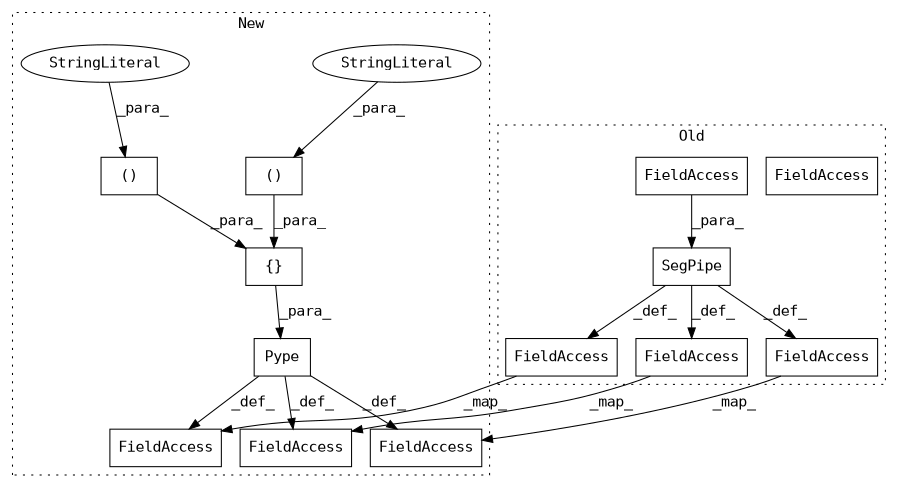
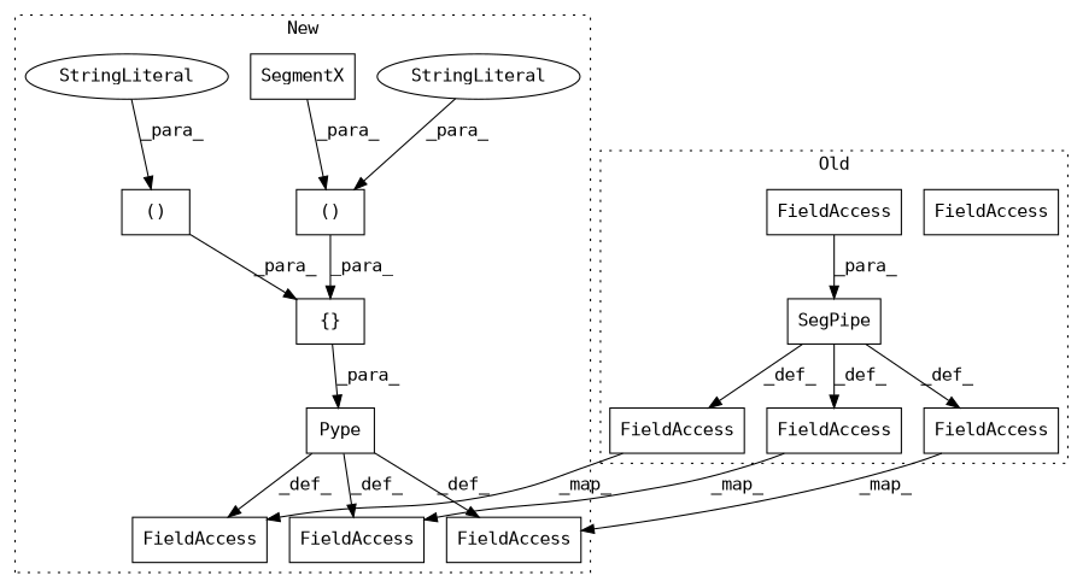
  digraph {
    fontname="DejaVu Sans Mono"
    node [a=22 l=5 s=1873 shape=box fontname="DejaVu Sans Mono"]
    edge [fontname="DejaVu Sans Mono"]
    n1 [a=32 l="8,1" label=SegPipe s="1865,1876"]
    n2 [l=3 label=FieldAccess]
    n3 [l=9 label=FieldAccess s=2328]
    n4 [l=4 label=FieldAccess s=1860]
    n5 [label=FieldAccess s=2021]
    n6 [l=3 label=FieldAccess]
    n7 [a=32 l="5,1" label=Pype s="1996,2006"]
    n8 [a=106 l=28 label="()" s=1821]
    n9 [a=4 l="6,2" label="{}" s="1815,1983"]
    n10 [a=106 l=35 label="()" s=1856]
+   n11 [a=32 l=10 label=SegmentX s=1839]
    n12 [a=45 label=StringLiteral s=1821 shape=ellipse]
    n13 [a=45 l=10 label=StringLiteral s=1856 shape=ellipse]
    n14 [l=9 label=FieldAccess s=2468]
    n15 [l=4 label=FieldAccess s=1991]
    n16 [label=FieldAccess s=2151]
    subgraph cluster_1 {
      label=Old
      style=dotted
      n1
      n2
      n3
      n4
      n5
      n6
    }
    subgraph cluster_2 {
      label=New
      style=dotted
      n7
      n8
      n9
      n10
+     n11
      n12
      n13
      n14
      n15
      n16
    }
    n1 -> n3 [label=_def_]
    n1 -> n4 [label=_def_]
    n1 -> n5 [label=_def_]
    n3 -> n14 [label=_map_]
    n4 -> n15 [label=_map_]
    n5 -> n16 [label=_map_]
    n6 -> n1 [label=_para_]
    n7 -> n14 [label=_def_]
    n7 -> n15 [label=_def_]
    n7 -> n16 [label=_def_]
    n8 -> n9 [label=_para_]
    n9 -> n7 [label=_para_]
    n10 -> n9 [label=_para_]
+   n11 -> n8 [label=_para_]
    n12 -> n8 [label=_para_]
    n13 -> n10 [label=_para_]
  }
